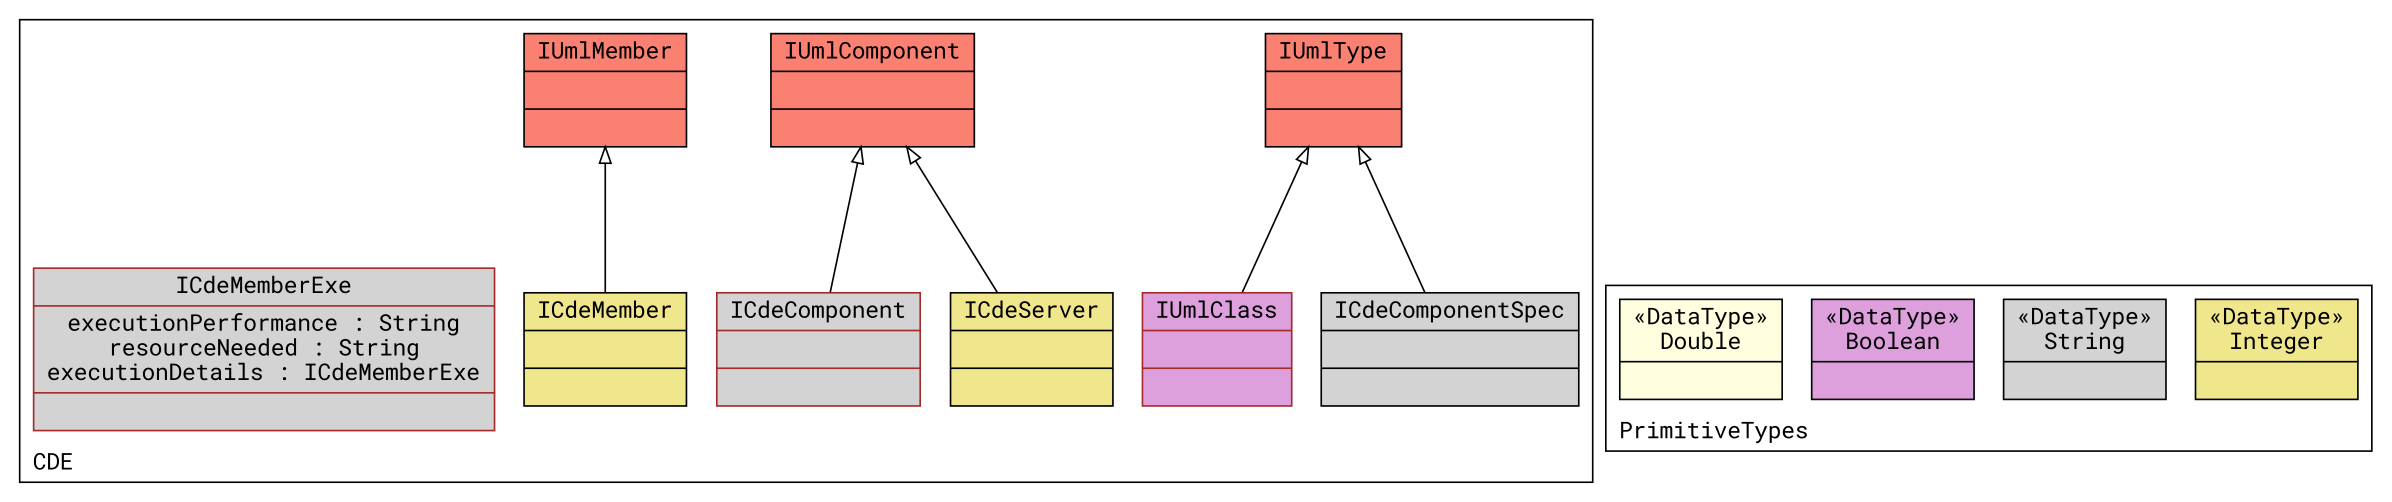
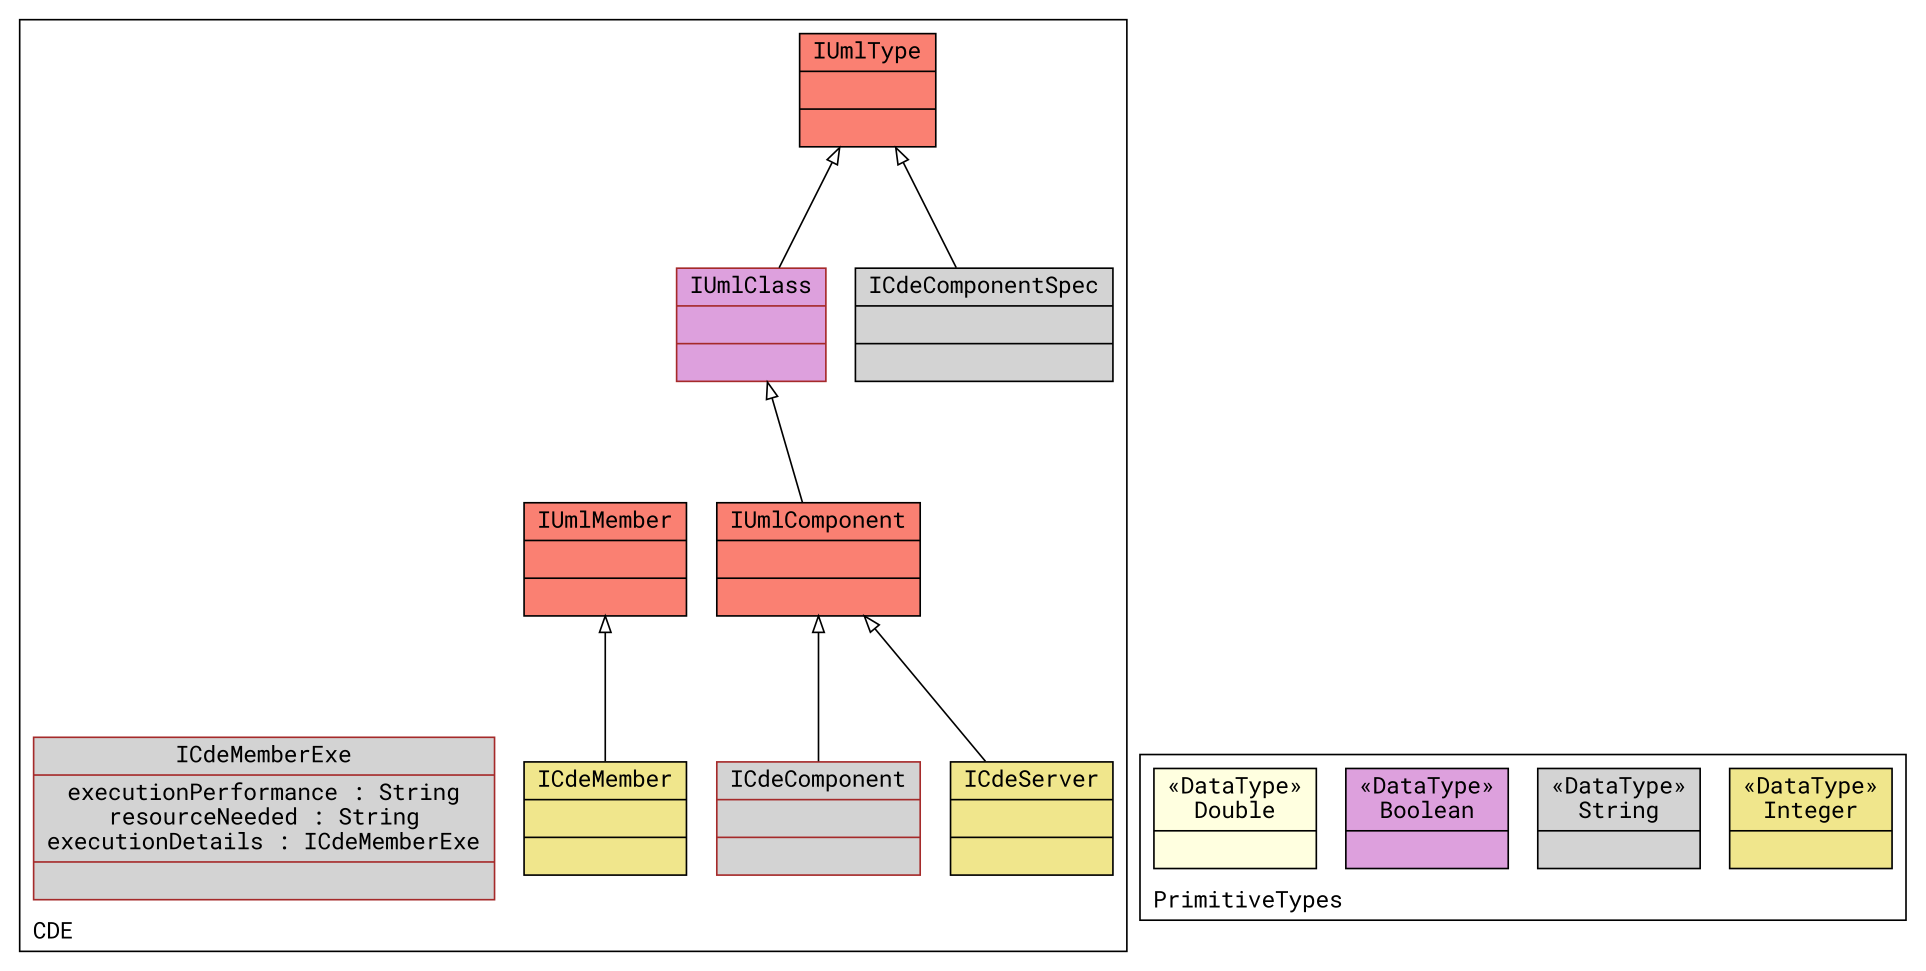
  digraph {
    compound=true
    fontname="Roboto Mono"
    labeljust=l
    labelloc=t
    nodeSep=0.75
    rankdir=BT
    node [color=black fillcolor=lightgrey fontname="Roboto Mono" shape=record style=filled]
    edge [arrowhead=onormal constraint=true fontname="Roboto Mono" group=IUmlType minlen=2]
    n1 [fillcolor=salmon label="{IUmlType| | }"]
    n2 [label="{ICdeComponentSpec| | }"]
    n3 [color=brown fillcolor=plum label="{IUmlClass| | }"]
    n4 [fillcolor=salmon label="{IUmlComponent| | }"]
    n5 [fillcolor=khaki label="{ICdeServer| | }"]
    n6 [color=brown label="{ICdeComponent| | }"]
    n7 [fillcolor=salmon label="{IUmlMember| | }"]
    n8 [fillcolor=khaki label="{ICdeMember| | }"]
    n9 [color=brown label="{ICdeMemberExe|executionPerformance : String\nresourceNeeded : String\nexecutionDetails : ICdeMemberExe| }"]
    n10 [fillcolor=khaki label="{&#171;DataType&#187;\nInteger|}"]
    n11 [label="{&#171;DataType&#187;\nString|}"]
    n12 [fillcolor=plum label="{&#171;DataType&#187;\nBoolean|}"]
    n13 [fillcolor=lightyellow label="{&#171;DataType&#187;\nDouble|}"]
    subgraph cluster_1 {
      color=black
      label=CDE
      n1
      n2
      n3
      n4
      n5
      n6
      n7
      n8
      n9
    }
    subgraph cluster_2 {
      color=black
      label=PrimitiveTypes
      n10
      n11
      n12
      n13
    }
    n2 -> n1
    n3 -> n1
+   n4 -> n3 [group=IUmlClass]
    n5 -> n4 [group=IUmlComponent]
    n6 -> n4 [group=IUmlComponent]
    n8 -> n7 [group=IUmlMember]
  }
